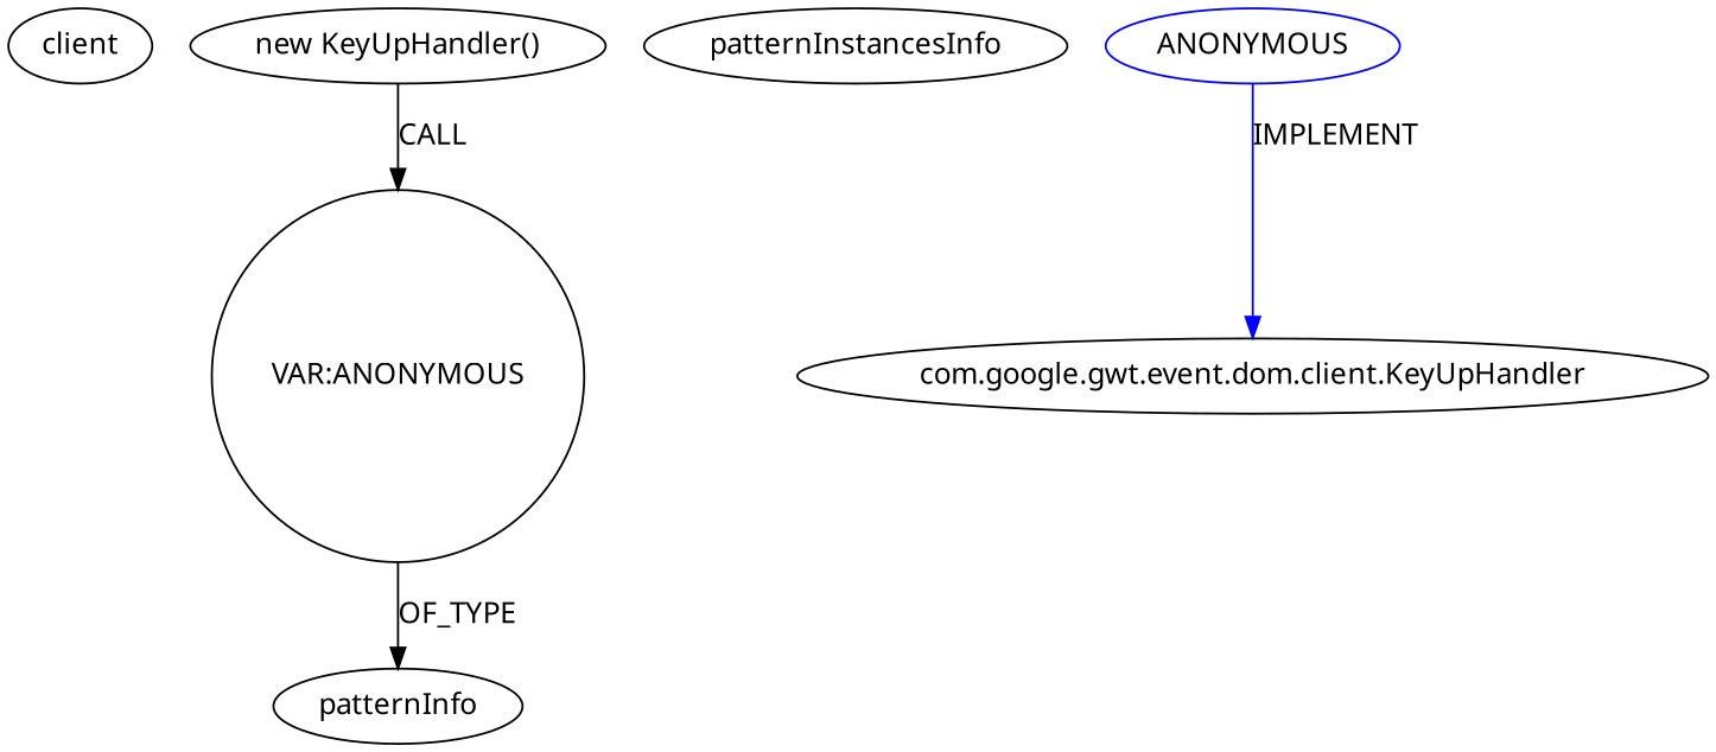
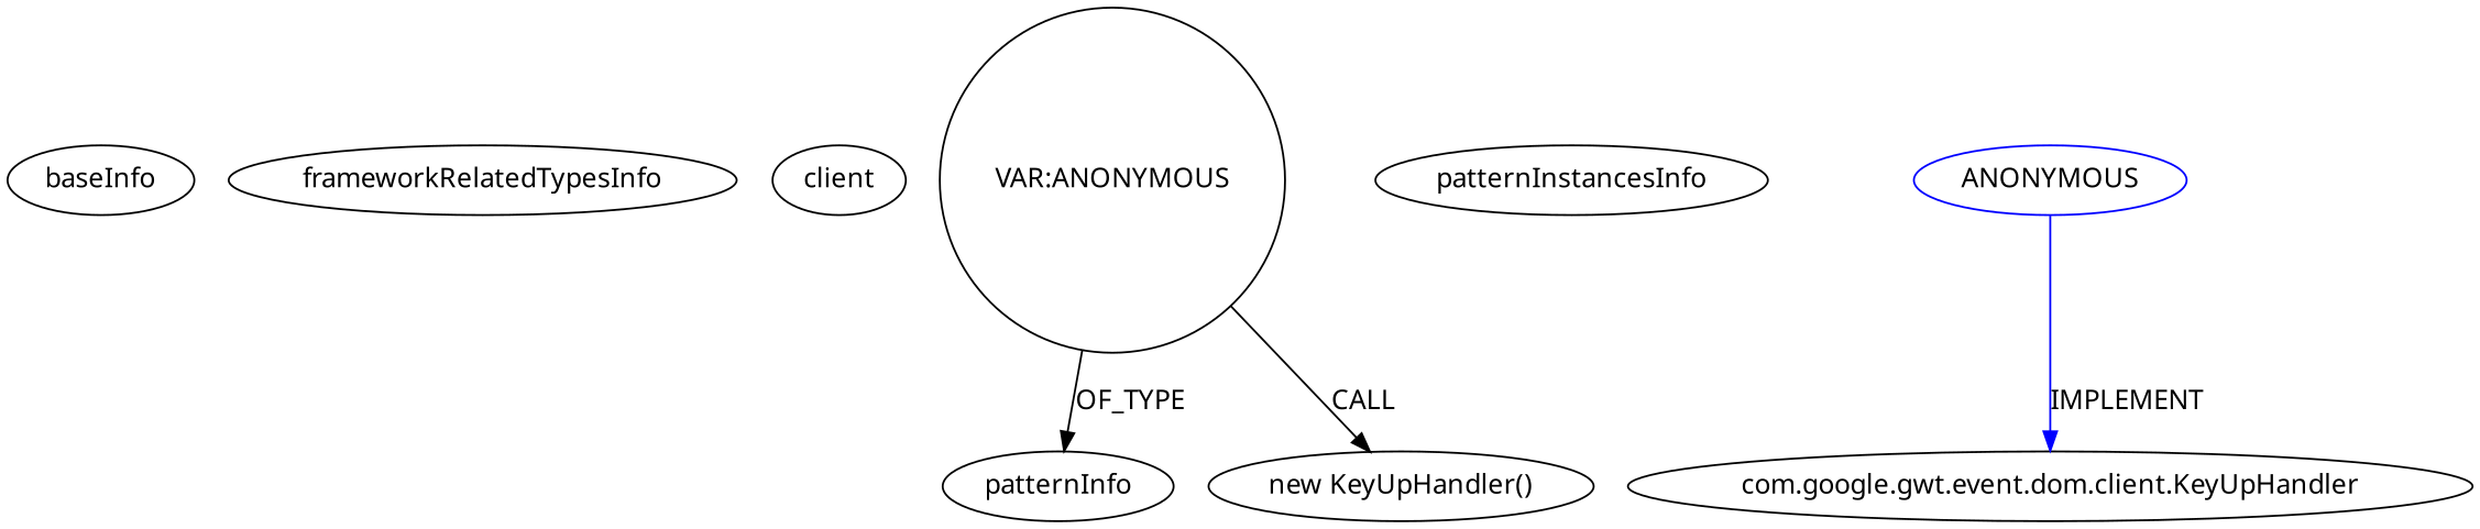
  digraph {
    fontname="Noto Sans"
    node [fontname="Noto Sans"]
    edge [fontname="Noto Sans"]
+   baseInfo [category=pattern graphId=1824 isAnonymous=false possibleRelation=false]
+   frameworkRelatedTypesInfo
    n3 [label=client]
    patternInfo [frequency=2.0 patternRootClient=null]
    patternInstancesInfo [0="woox-serverapp~/woox-serverapp/serverapp-master/src/wooxes/net/client/Serverapp.java~Serverapp~4647" 1="cbopp-gwt-taglist~/cbopp-gwt-taglist/gwt-taglist-master/src/main/java/com/virilis_software/gwt/taglist/client/comp/taglist/TagListView.java~TagListView~1038"]
    n6 [isFrameworkType=false label="new KeyUpHandler()" vertexType=CONSTRUCTOR_CALL]
    n7 [isFrameworkType=false label="VAR:ANONYMOUS" shape=circle vertexType=VARIABLE_EXPRESION]
    n8 [color=blue isFrameworkType=false label=ANONYMOUS vertexType=REFERENCE_ANONYMOUS_DECLARATION]
    n9 [isFrameworkType=false label="com.google.gwt.event.dom.client.KeyUpHandler" vertexType=FRAMEWORK_INTERFACE_TYPE]
    n7 -> patternInfo [label=OF_TYPE]
-   n6 -> n7 [label=CALL]
+   n7 -> n6 [label=CALL]
    n8 -> n9 [color=blue label=IMPLEMENT]
  }
